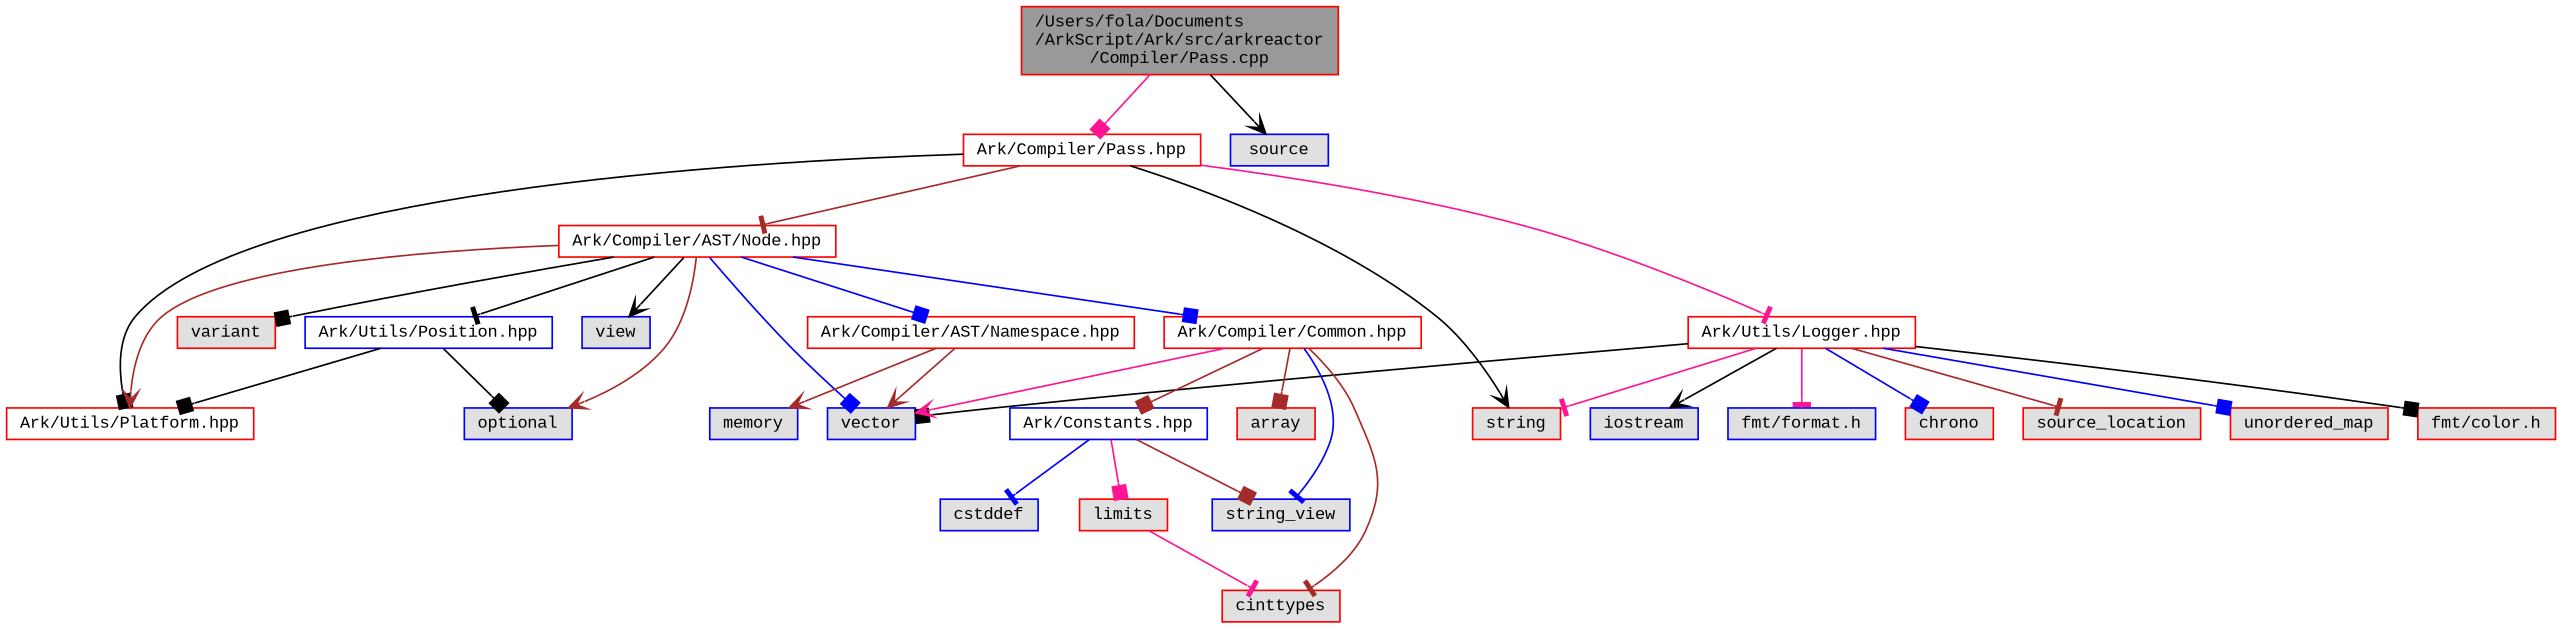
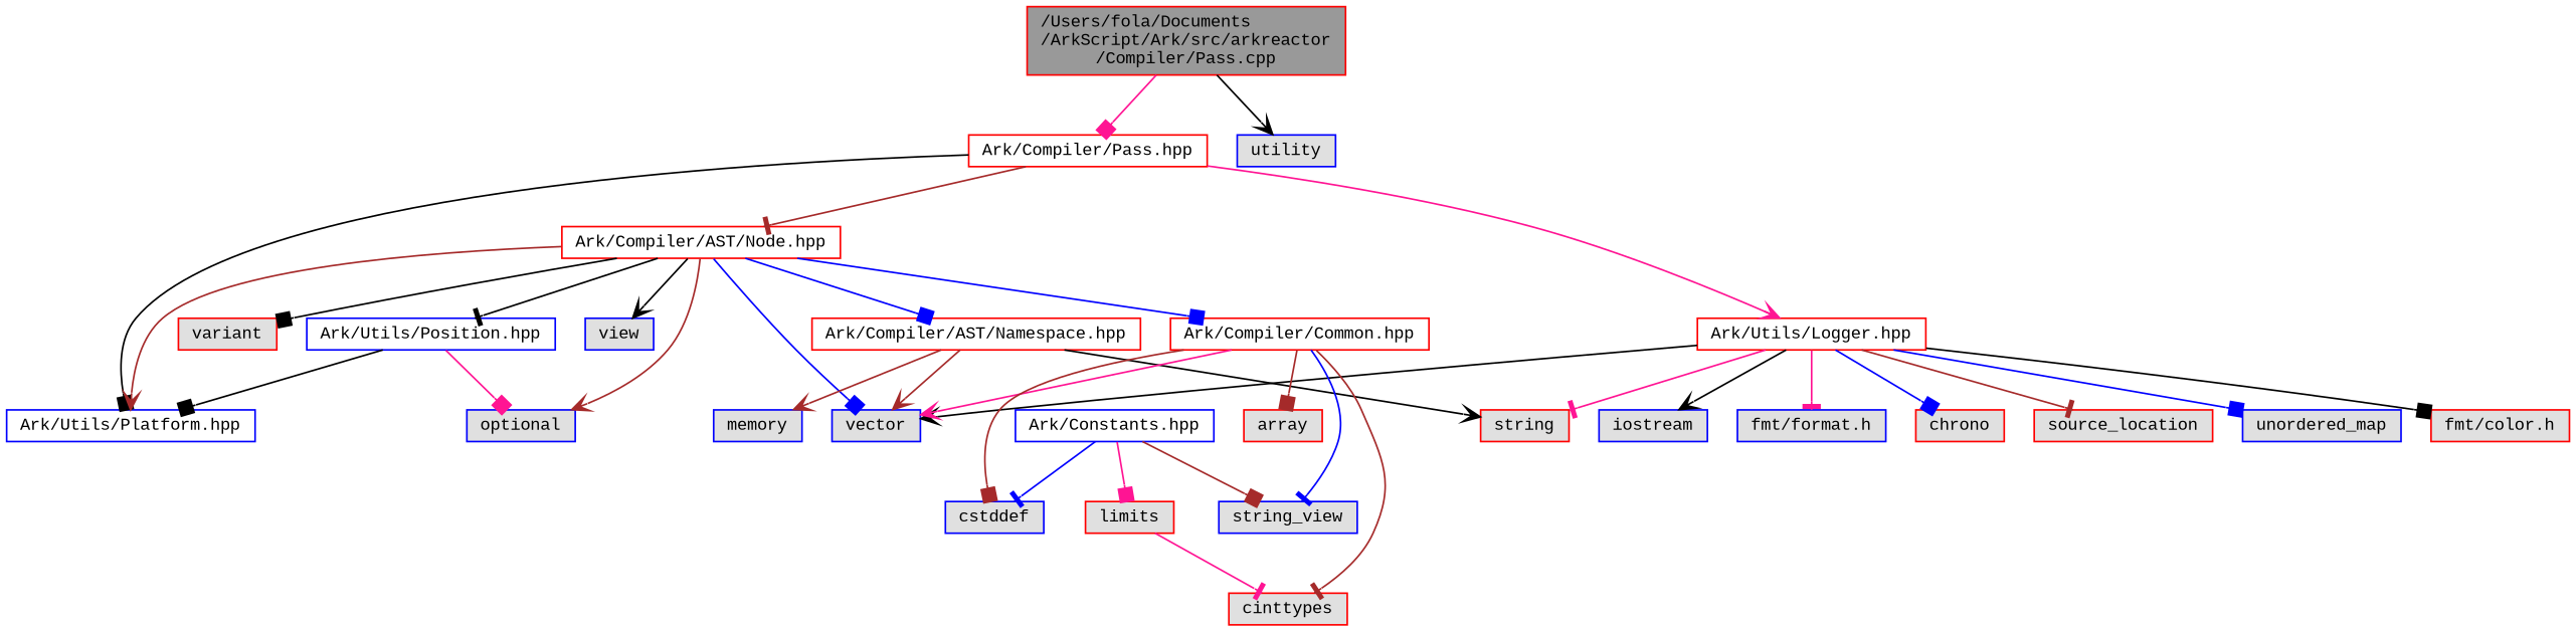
  digraph {
    fontname="Liberation Mono"
    node [color=red fillcolor="#E0E0E0" fontname="Liberation Mono" fontsize=10 shape=box style=filled]
    edge [arrowhead=box color=black fontname="Liberation Mono" fontsize=10 labelfontname=Helvetica labelfontsize=10 style=solid]
    n1 [fillcolor=grey60 fontcolor=black height=0.2 label="/Users/fola/Documents\l/ArkScript/Ark/src/arkreactor\l/Compiler/Pass.cpp" width=0.4]
    n2 [fillcolor=white height=0.2 label="Ark/Compiler/Pass.hpp" width=0.4]
-   n3 [color=blue height=0.2 label=source width=0.4]
-   n4 [fillcolor=white height=0.2 label="Ark/Utils/Platform.hpp" width=0.4]
+   n3 [color=blue height=0.2 label=utility width=0.4]
+   n4 [color=blue fillcolor=white height=0.2 label="Ark/Utils/Platform.hpp" width=0.4]
    n5 [fillcolor=white height=0.2 label="Ark/Compiler/AST/Node.hpp" width=0.4]
    n6 [fillcolor=white height=0.2 label="Ark/Utils/Logger.hpp" width=0.4]
    n7 [height=0.2 label=variant width=0.4]
    n8 [color=blue height=0.2 label=view width=0.4]
    n9 [color=blue height=0.2 label=vector width=0.4]
    n10 [color=blue height=0.2 label=optional width=0.4]
    n11 [fillcolor=white height=0.2 label="Ark/Compiler/AST/Namespace.hpp" width=0.4]
    n12 [fillcolor=white height=0.2 label="Ark/Compiler/Common.hpp" width=0.4]
    n13 [color=blue fillcolor=white height=0.2 label="Ark/Utils/Position.hpp" width=0.4]
    n14 [height=0.2 label=string width=0.4]
    n15 [color=blue height=0.2 label=iostream width=0.4]
    n16 [color=blue height=0.2 label="fmt/format.h" width=0.4]
    n17 [height=0.2 label=chrono width=0.4]
    n18 [height=0.2 label=source_location width=0.4]
-   n19 [height=0.2 label=unordered_map width=0.4]
+   n19 [color=blue height=0.2 label=unordered_map width=0.4]
    n20 [height=0.2 label="fmt/color.h" width=0.4]
    n21 [color=blue height=0.2 label=memory width=0.4]
    n22 [height=0.2 label=array width=0.4]
    n23 [color=blue height=0.2 label=string_view width=0.4]
    n24 [height=0.2 label=cinttypes width=0.4]
    n25 [color=blue fillcolor=white height=0.2 label="Ark/Constants.hpp" width=0.4]
    n26 [height=0.2 label=limits width=0.4]
    n27 [color=blue height=0.2 label=cstddef width=0.4]
    n1 -> n2 [color=deeppink]
    n1 -> n3 [arrowhead=vee]
    n2 -> n4
    n2 -> n5 [arrowhead=tee color=brown]
-   n2 -> n6 [arrowhead=tee color=deeppink]
+   n2 -> n6 [arrowhead=vee color=deeppink]
    n5 -> n4 [arrowhead=vee color=brown]
    n5 -> n7
    n5 -> n8 [arrowhead=vee]
    n5 -> n9 [color=blue]
    n5 -> n10 [arrowhead=vee color=brown]
    n5 -> n11 [color=blue]
    n5 -> n12 [color=blue]
    n5 -> n13 [arrowhead=tee]
-   n6 -> n9
+   n6 -> n9 [arrowhead=vee]
    n6 -> n14 [arrowhead=tee color=deeppink]
    n6 -> n15 [arrowhead=vee]
    n6 -> n16 [arrowhead=tee color=deeppink]
    n6 -> n17 [color=blue]
    n6 -> n18 [arrowhead=tee color=brown]
    n6 -> n19 [color=blue]
    n6 -> n20
    n11 -> n9 [arrowhead=vee color=brown]
-   n2 -> n14 [arrowhead=vee]
+   n11 -> n14 [arrowhead=vee]
    n11 -> n21 [arrowhead=vee color=brown]
    n12 -> n9 [arrowhead=vee color=deeppink]
    n12 -> n22 [color=brown]
    n12 -> n23 [arrowhead=tee color=blue]
    n12 -> n24 [arrowhead=tee color=brown]
-   n12 -> n25 [color=brown]
+   n12 -> n27 [color=brown]
    n13 -> n4
-   n13 -> n10
+   n13 -> n10 [color=deeppink]
    n25 -> n23 [color=brown]
    n25 -> n26 [color=deeppink]
    n25 -> n27 [arrowhead=tee color=blue]
    n26 -> n24 [arrowhead=tee color=deeppink]
  }
